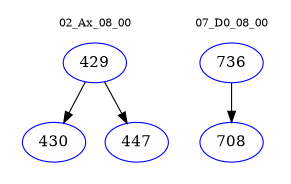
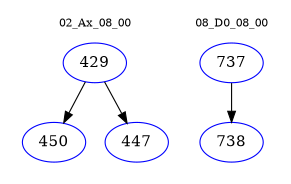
  digraph {
    node [color=blue]
    edge [color=black]
    n1 [label=429]
-   n2 [label=430]
+   n2 [label=450]
    n3 [label=447]
-   n4 [label=736]
-   n5 [label=708]
+   n4 [label=737]
+   n5 [label=738]
    subgraph cluster_1 {
      color=white
      fontsize=10
      label="02_Ax_08_00"
      n1
      n2
      n3
    }
    subgraph cluster_2 {
      color=white
      fontsize=10
-     label="07_D0_08_00"
+     label="08_D0_08_00"
      n4
      n5
    }
    n1 -> n2
    n1 -> n3
    n4 -> n5
  }
